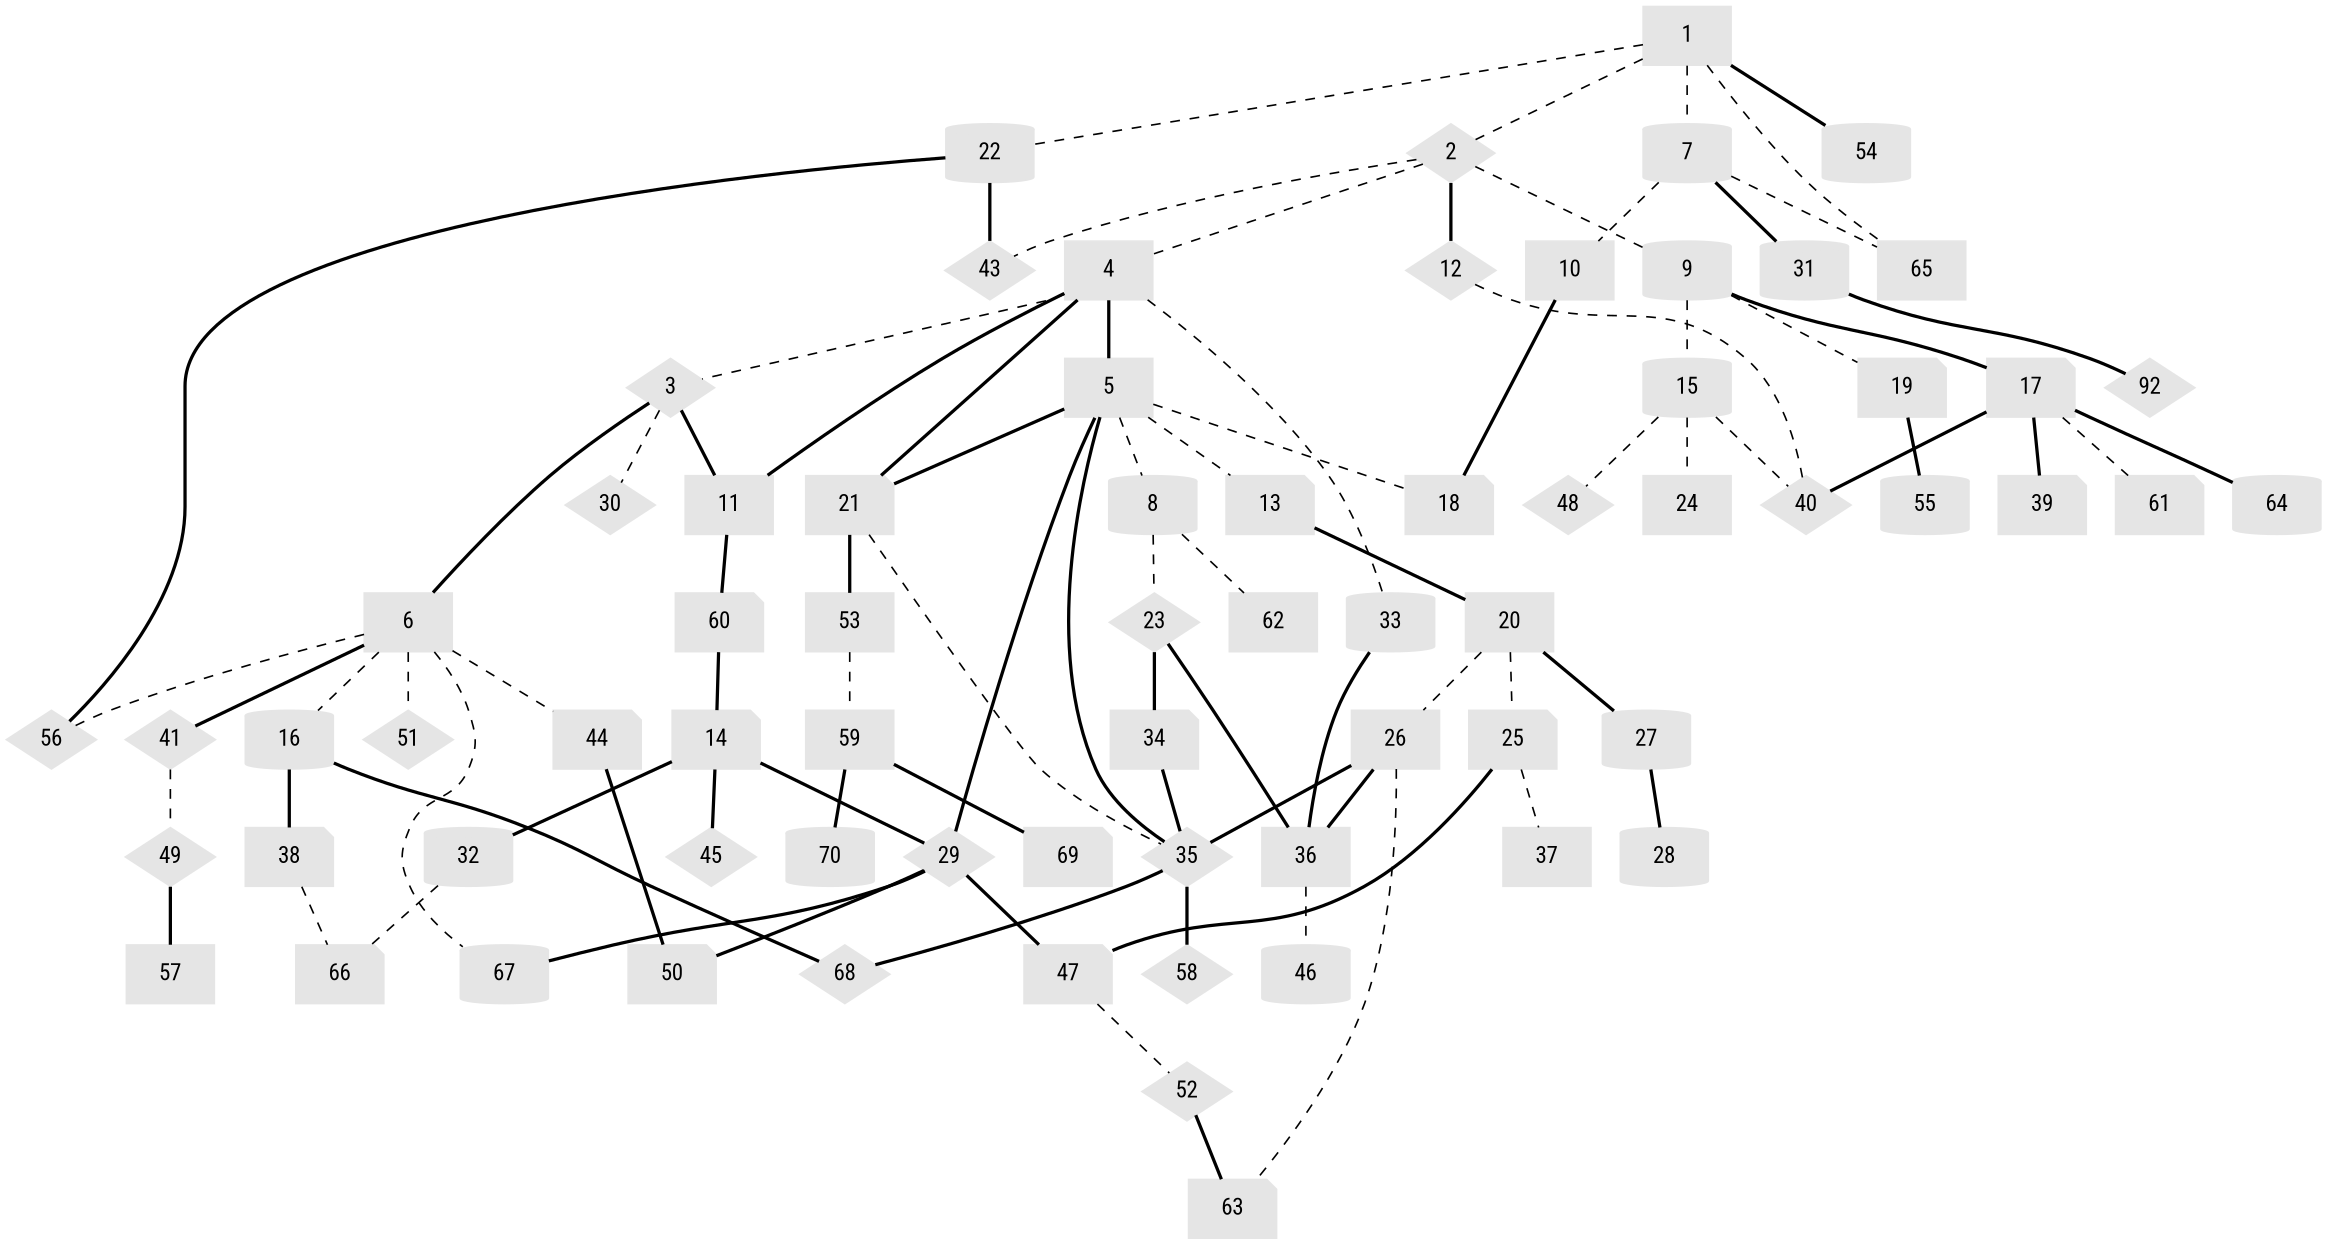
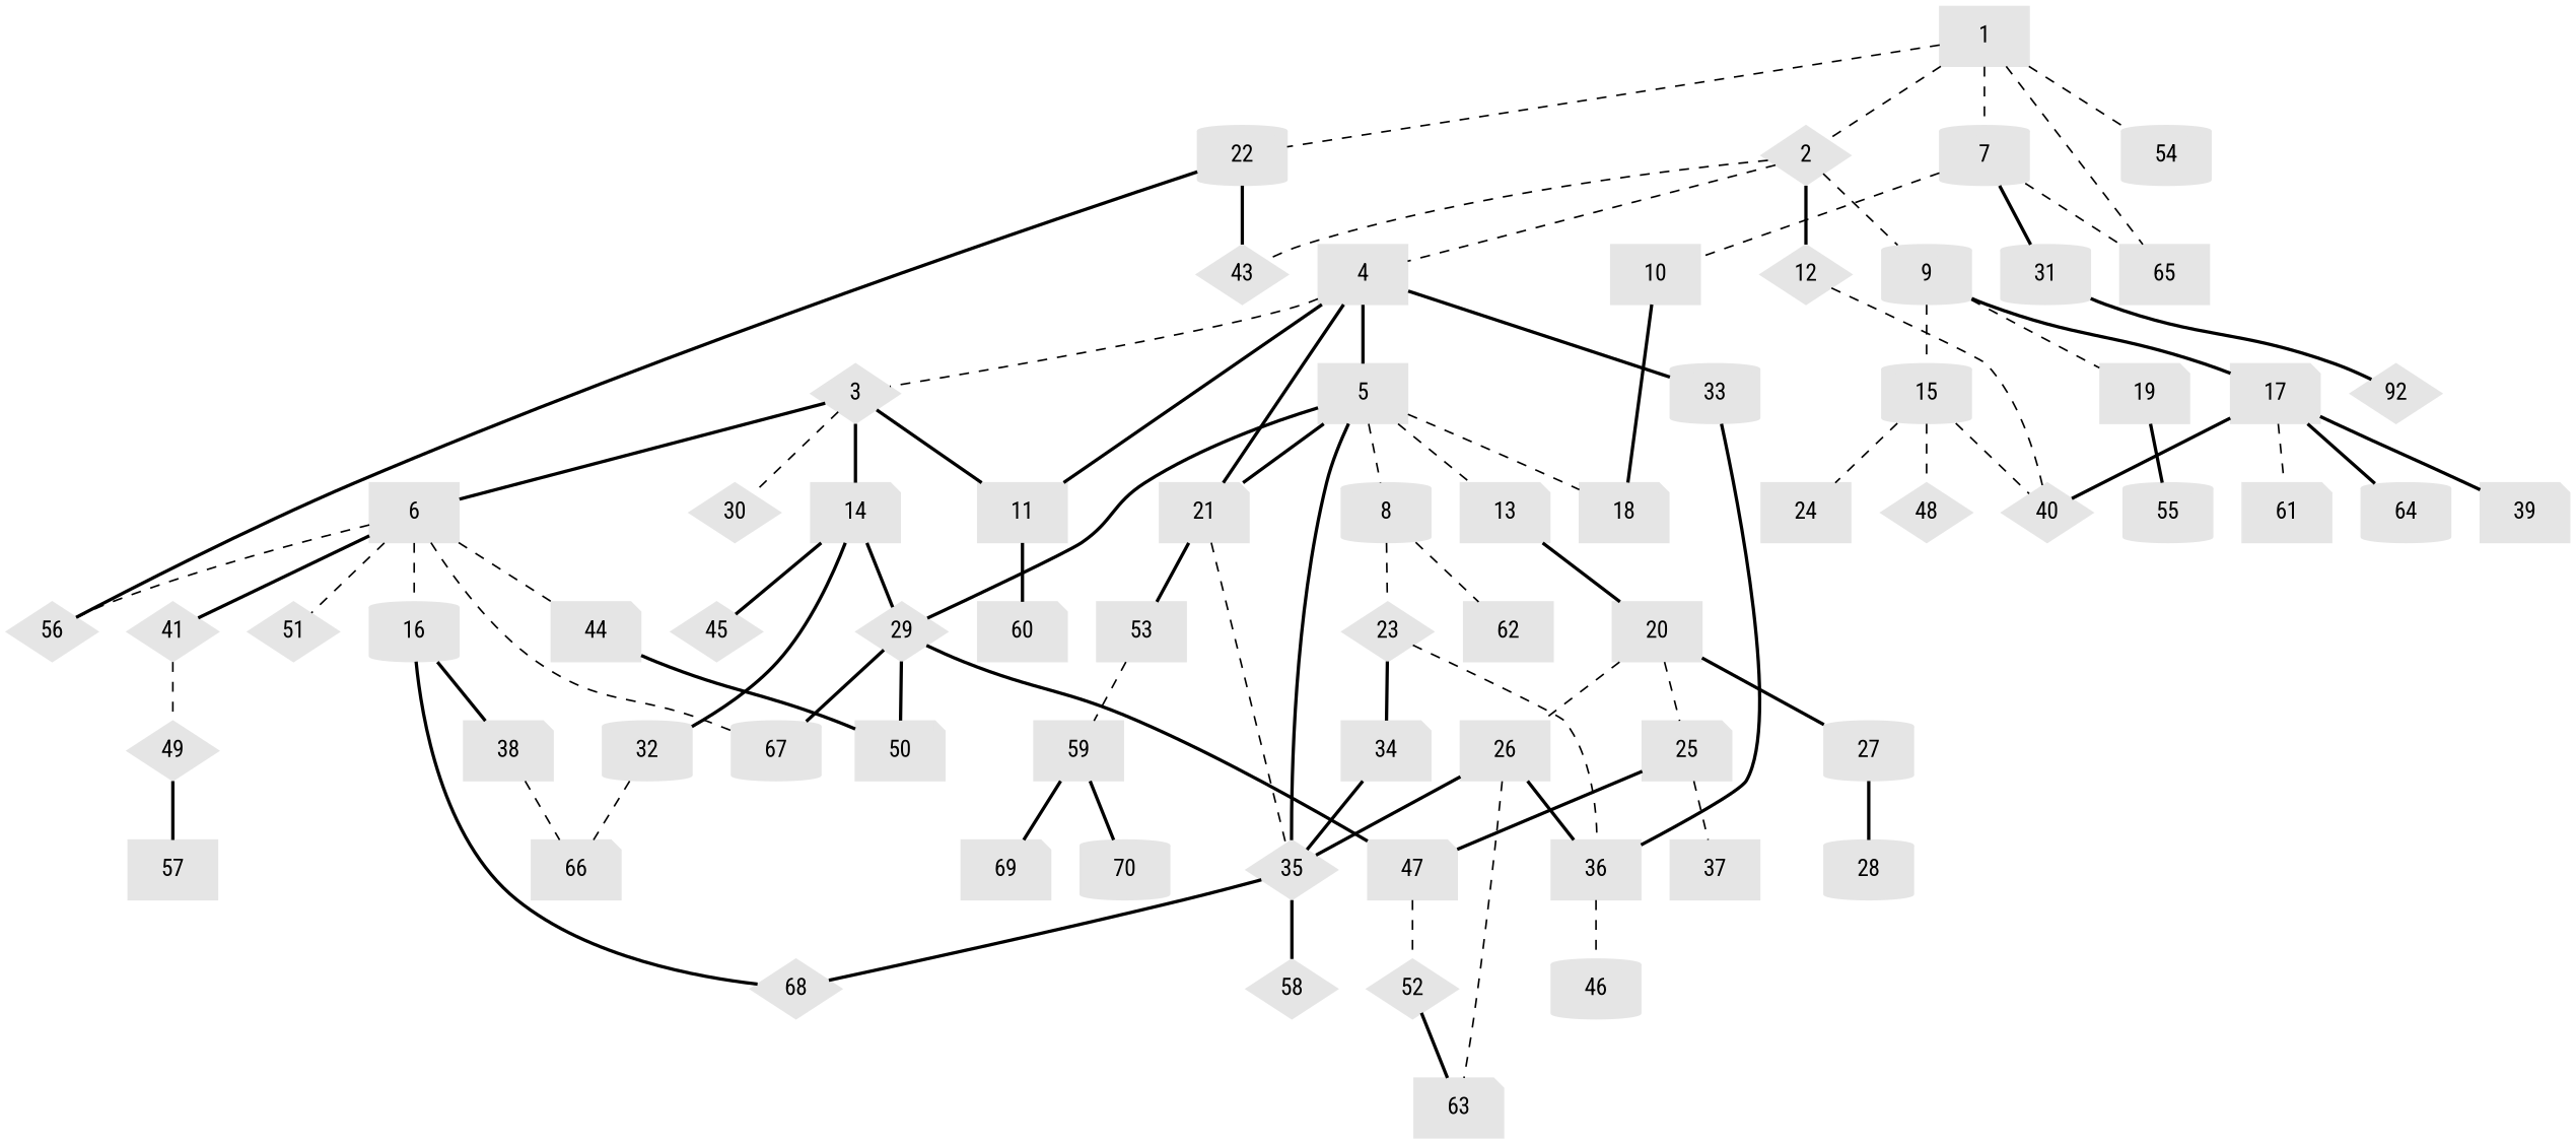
  graph {
    fontname="Roboto Condensed"
    node [color=gray90 fontname="Roboto Condensed" shape=diamond style=filled]
    edge [fontname="Roboto Condensed" style=bold]
    1 [shape=box]
    2
    7 [shape=cylinder]
    22 [shape=cylinder]
    54 [shape=cylinder]
    65 [shape=box]
    4 [shape=box]
    9 [shape=cylinder]
    12
    43
    10 [shape=box]
    31 [shape=cylinder]
    56
    6 [shape=box]
    3
    11 [shape=box]
    14 [shape=note]
    30
    5 [shape=box]
    21 [shape=note]
    33 [shape=cylinder]
    15 [shape=cylinder]
    17 [shape=note]
    19 [shape=note]
    40
    16 [shape=cylinder]
    41
    44 [shape=note]
    51
    67 [shape=cylinder]
    60 [shape=note]
    29
    32 [shape=cylinder]
    45
    8 [shape=cylinder]
    13 [shape=note]
    18 [shape=note]
    35
    53 [shape=box]
    36 [shape=box]
    23
    62 [shape=box]
    20 [shape=box]
    47 [shape=note]
    50 [shape=note]
    68
    58
    38 [shape=note]
    49
    n50 [label=92]
    34 [shape=note]
    24 [shape=box]
    48
    39 [shape=note]
    61 [shape=note]
    64 [shape=cylinder]
    55 [shape=cylinder]
    25 [shape=note]
    26 [shape=box]
    27 [shape=cylinder]
    66 [shape=note]
    37 [shape=box]
    63 [shape=note]
    28 [shape=cylinder]
    59 [shape=box]
    46 [shape=cylinder]
    52
    57 [shape=box]
    69 [shape=note]
    70 [shape=cylinder]
    1 -- 2 [style=dashed]
    1 -- 7 [style=dashed]
    1 -- 22 [style=dashed]
-   1 -- 54
+   1 -- 54 [style=dashed]
    1 -- 65 [style=dashed]
    2 -- 4 [style=dashed]
    2 -- 9 [style=dashed]
    2 -- 12
    2 -- 43 [style=dashed]
    7 -- 65 [style=dashed]
    7 -- 10 [style=dashed]
    7 -- 31
    22 -- 43
    22 -- 56
    4 -- 3 [style=dashed]
    4 -- 11
    4 -- 5
    4 -- 21
-   4 -- 33 [style=dashed]
+   4 -- 33
    9 -- 15 [style=dashed]
    9 -- 17
    9 -- 19 [style=dashed]
    12 -- 40 [style=dashed]
    10 -- 18
    31 -- n50
    6 -- 56 [style=dashed]
    6 -- 16 [style=dashed]
    6 -- 41
    6 -- 44 [style=dashed]
    6 -- 51 [style=dashed]
    6 -- 67 [style=dashed]
    3 -- 6
    3 -- 11
-   60 -- 14
+   3 -- 14
    3 -- 30 [style=dashed]
    11 -- 60
    14 -- 29
    14 -- 32
    14 -- 45
    5 -- 21
    5 -- 29
    5 -- 8 [style=dashed]
    5 -- 13 [style=dashed]
    5 -- 18 [style=dashed]
    5 -- 35
    21 -- 35 [style=dashed]
    21 -- 53
    33 -- 36
    15 -- 40 [style=dashed]
    15 -- 24 [style=dashed]
    15 -- 48 [style=dashed]
    17 -- 40
    17 -- 39
    17 -- 61 [style=dashed]
    17 -- 64
    19 -- 55
    16 -- 68
    16 -- 38
    41 -- 49 [style=dashed]
    44 -- 50
    29 -- 67
    29 -- 47
    29 -- 50
    32 -- 66 [style=dashed]
    8 -- 23 [style=dashed]
    8 -- 62 [style=dashed]
    13 -- 20
    35 -- 68
    35 -- 58
    53 -- 59 [style=dashed]
    36 -- 46 [style=dashed]
-   23 -- 36
+   23 -- 36 [style=dashed]
    23 -- 34
    20 -- 25 [style=dashed]
    20 -- 26 [style=dashed]
    20 -- 27
    47 -- 52 [style=dashed]
    38 -- 66 [style=dashed]
    49 -- 57
    34 -- 35
    25 -- 47
    25 -- 37 [style=dashed]
    26 -- 35
    26 -- 36
    26 -- 63 [style=dashed]
    27 -- 28
    59 -- 69
    59 -- 70
    52 -- 63
  }
